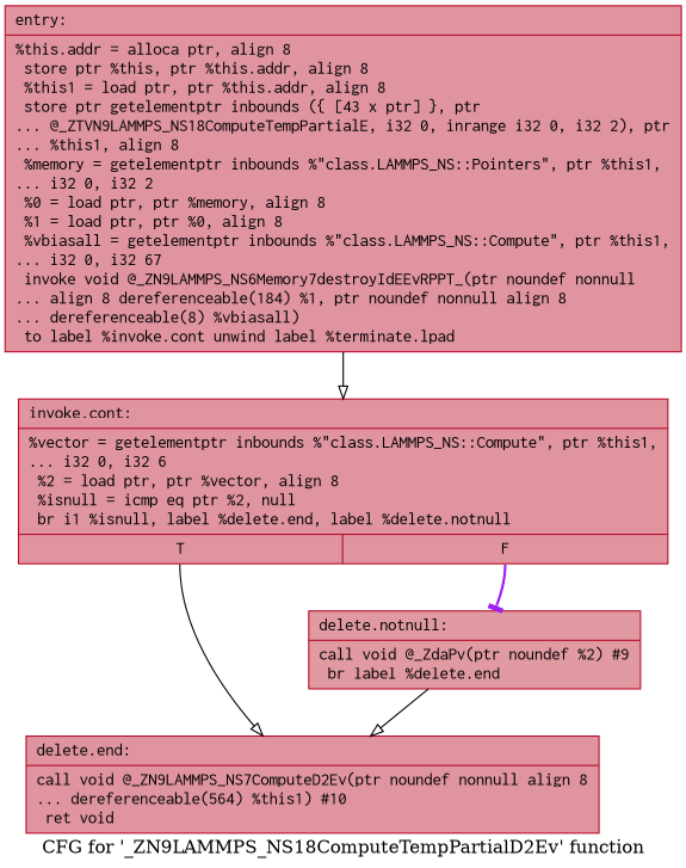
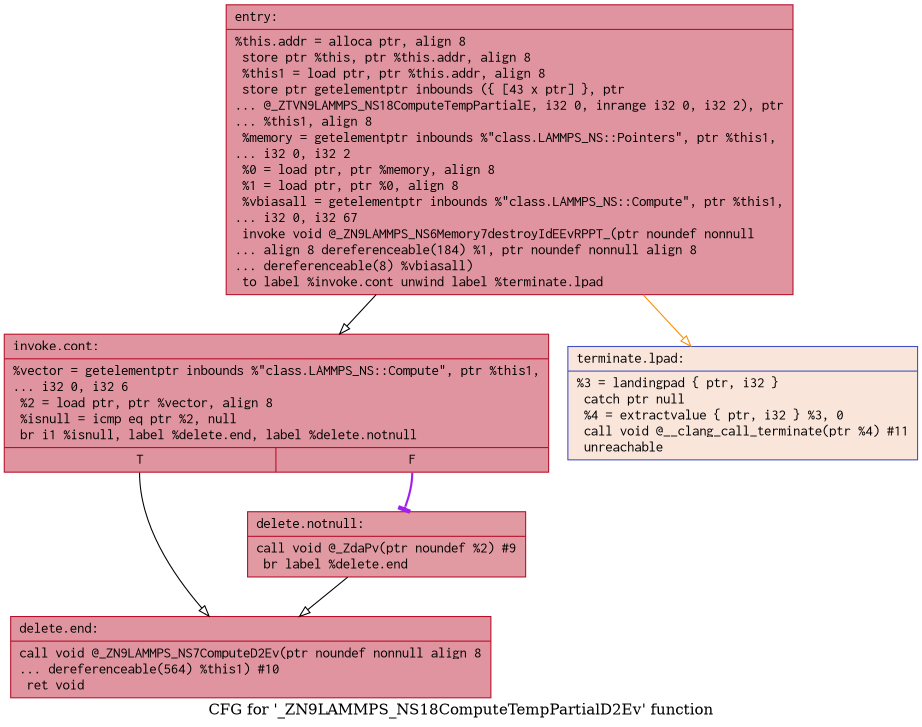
  digraph {
    label="CFG for '_ZN9LAMMPS_NS18ComputeTempPartialD2Ev' function"
    node [color="#b70d28ff" fillcolor="#b70d2870" fontname=Courier shape=record style=filled]
    edge [color=black style=solid arrowhead=onormal]
    n1 [label="{entry:\l|  %this.addr = alloca ptr, align 8\l  store ptr %this, ptr %this.addr, align 8\l  %this1 = load ptr, ptr %this.addr, align 8\l  store ptr getelementptr inbounds (\{ [43 x ptr] \}, ptr\l... @_ZTVN9LAMMPS_NS18ComputeTempPartialE, i32 0, inrange i32 0, i32 2), ptr\l... %this1, align 8\l  %memory = getelementptr inbounds %\"class.LAMMPS_NS::Pointers\", ptr %this1,\l... i32 0, i32 2\l  %0 = load ptr, ptr %memory, align 8\l  %1 = load ptr, ptr %0, align 8\l  %vbiasall = getelementptr inbounds %\"class.LAMMPS_NS::Compute\", ptr %this1,\l... i32 0, i32 67\l  invoke void @_ZN9LAMMPS_NS6Memory7destroyIdEEvRPPT_(ptr noundef nonnull\l... align 8 dereferenceable(184) %1, ptr noundef nonnull align 8\l... dereferenceable(8) %vbiasall)\l          to label %invoke.cont unwind label %terminate.lpad\l}"]
    n2 [label="{invoke.cont:\l|  %vector = getelementptr inbounds %\"class.LAMMPS_NS::Compute\", ptr %this1,\l... i32 0, i32 6\l  %2 = load ptr, ptr %vector, align 8\l  %isnull = icmp eq ptr %2, null\l  br i1 %isnull, label %delete.end, label %delete.notnull\l|{<s0>T|<s1>F}}"]
+   n3 [color="#3d50c3ff" fillcolor="#f4c5ad70" label="{terminate.lpad:\l|  %3 = landingpad \{ ptr, i32 \}\l          catch ptr null\l  %4 = extractvalue \{ ptr, i32 \} %3, 0\l  call void @__clang_call_terminate(ptr %4) #11\l  unreachable\l}"]
    n4 [label="{delete.end:\l|  call void @_ZN9LAMMPS_NS7ComputeD2Ev(ptr noundef nonnull align 8\l... dereferenceable(564) %this1) #10\l  ret void\l}"]
    n5 [fillcolor="#bb1b2c70" label="{delete.notnull:\l|  call void @_ZdaPv(ptr noundef %2) #9\l  br label %delete.end\l}"]
    n1 -> n2
+   n1 -> n3 [color=darkorange]
    n2 -> n4 [tailport=s0]
    n2 -> n5 [tailport=s1 color=purple style=bold arrowhead=tee]
    n5 -> n4
  }
